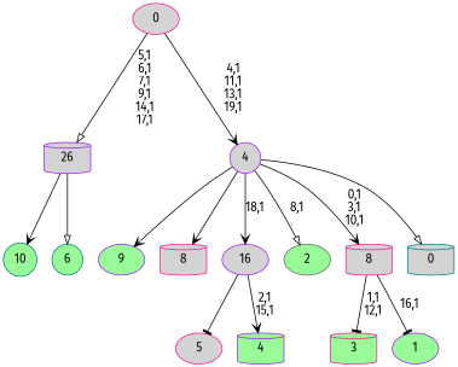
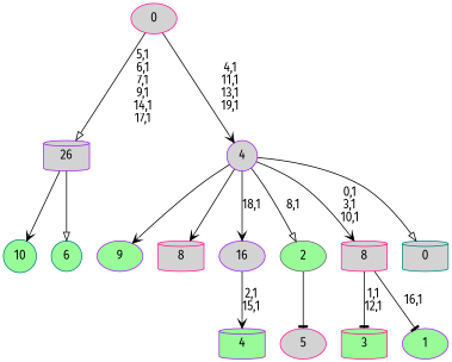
  digraph {
    fontname="Fira Sans"
    node [color=purple fillcolor=lightgrey fontname="Fira Sans" shape=ellipse style=filled]
    edge [arrowhead=vee fontname="Fira Sans"]
    n1 [color=teal fillcolor=palegreen label=10 shape=circle]
    n2 [fillcolor=palegreen label=9]
    n3 [color=deeppink label=8 shape=cylinder]
    n4 [color=teal fillcolor=palegreen label=6 shape=circle]
    26 [shape=cylinder]
    n6 [color=deeppink label=5]
    n7 [fillcolor=palegreen label=4 shape=cylinder]
    16
    n9 [color=deeppink fillcolor=palegreen label=3 shape=cylinder]
    n10 [color=gray40 fillcolor=palegreen label=2]
    n11 [fillcolor=palegreen label=1]
    8 [color=deeppink shape=cylinder]
    n13 [color=teal label=0 shape=cylinder]
    4 [shape=circle]
    0 [color=deeppink]
    26 -> n1
    26 -> n4 [arrowhead=onormal]
-   16 -> n6 [arrowhead=tee]
+   n10 -> n6 [arrowhead=tee]
    16 -> n7 [label="2,1\n15,1"]
    8 -> n9 [arrowhead=tee label="1,1\n12,1"]
    8 -> n11 [arrowhead=tee label="16,1"]
    4 -> n2
    4 -> n3
    4 -> 16 [label="18,1"]
    4 -> n10 [arrowhead=onormal label="8,1"]
    4 -> 8 [label="0,1\n3,1\n10,1"]
    4 -> n13 [arrowhead=onormal]
    0 -> 26 [arrowhead=onormal label="5,1\n6,1\n7,1\n9,1\n14,1\n17,1"]
    0 -> 4 [label="4,1\n11,1\n13,1\n19,1"]
  }
